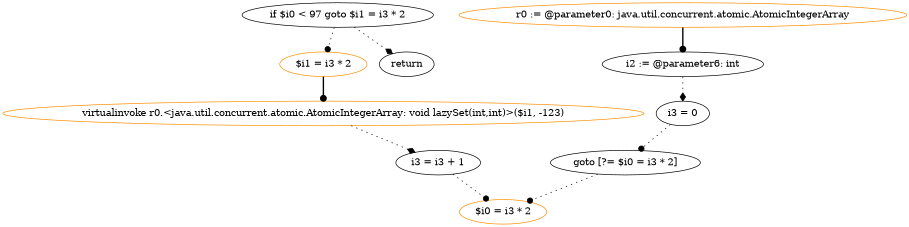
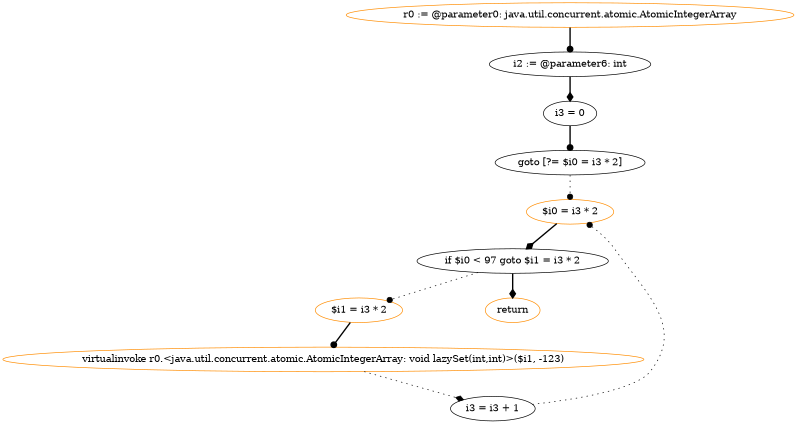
  digraph {
    node [color=black]
    edge [arrowhead=dot style=dotted]
    n1 [label="i2 := @parameter6: int"]
    "r0 := @parameter0: java.util.concurrent.atomic.AtomicIntegerArray" [color=darkorange]
    "i3 = 0"
    "goto [?= $i0 = i3 * 2]"
    "$i0 = i3 * 2" [color=darkorange]
    "if $i0 < 97 goto $i1 = i3 * 2"
    "$i1 = i3 * 2" [color=darkorange]
    "virtualinvoke r0.<java.util.concurrent.atomic.AtomicIntegerArray: void lazySet(int,int)>($i1, -123)" [color=darkorange]
    "i3 = i3 + 1"
-   return
-   n1 -> "i3 = 0" [arrowhead=diamond]
+   return [color=darkorange]
+   n1 -> "i3 = 0" [arrowhead=diamond style=bold]
    "r0 := @parameter0: java.util.concurrent.atomic.AtomicIntegerArray" -> n1 [style=bold]
-   "i3 = 0" -> "goto [?= $i0 = i3 * 2]"
+   "i3 = 0" -> "goto [?= $i0 = i3 * 2]" [style=bold]
    "goto [?= $i0 = i3 * 2]" -> "$i0 = i3 * 2"
+   "$i0 = i3 * 2" -> "if $i0 < 97 goto $i1 = i3 * 2" [arrowhead=diamond style=bold]
    "if $i0 < 97 goto $i1 = i3 * 2" -> "$i1 = i3 * 2"
-   "if $i0 < 97 goto $i1 = i3 * 2" -> return [arrowhead=diamond]
+   "if $i0 < 97 goto $i1 = i3 * 2" -> return [arrowhead=diamond style=bold]
    "$i1 = i3 * 2" -> "virtualinvoke r0.<java.util.concurrent.atomic.AtomicIntegerArray: void lazySet(int,int)>($i1, -123)" [style=bold]
    "virtualinvoke r0.<java.util.concurrent.atomic.AtomicIntegerArray: void lazySet(int,int)>($i1, -123)" -> "i3 = i3 + 1" [arrowhead=diamond]
    "i3 = i3 + 1" -> "$i0 = i3 * 2"
  }
